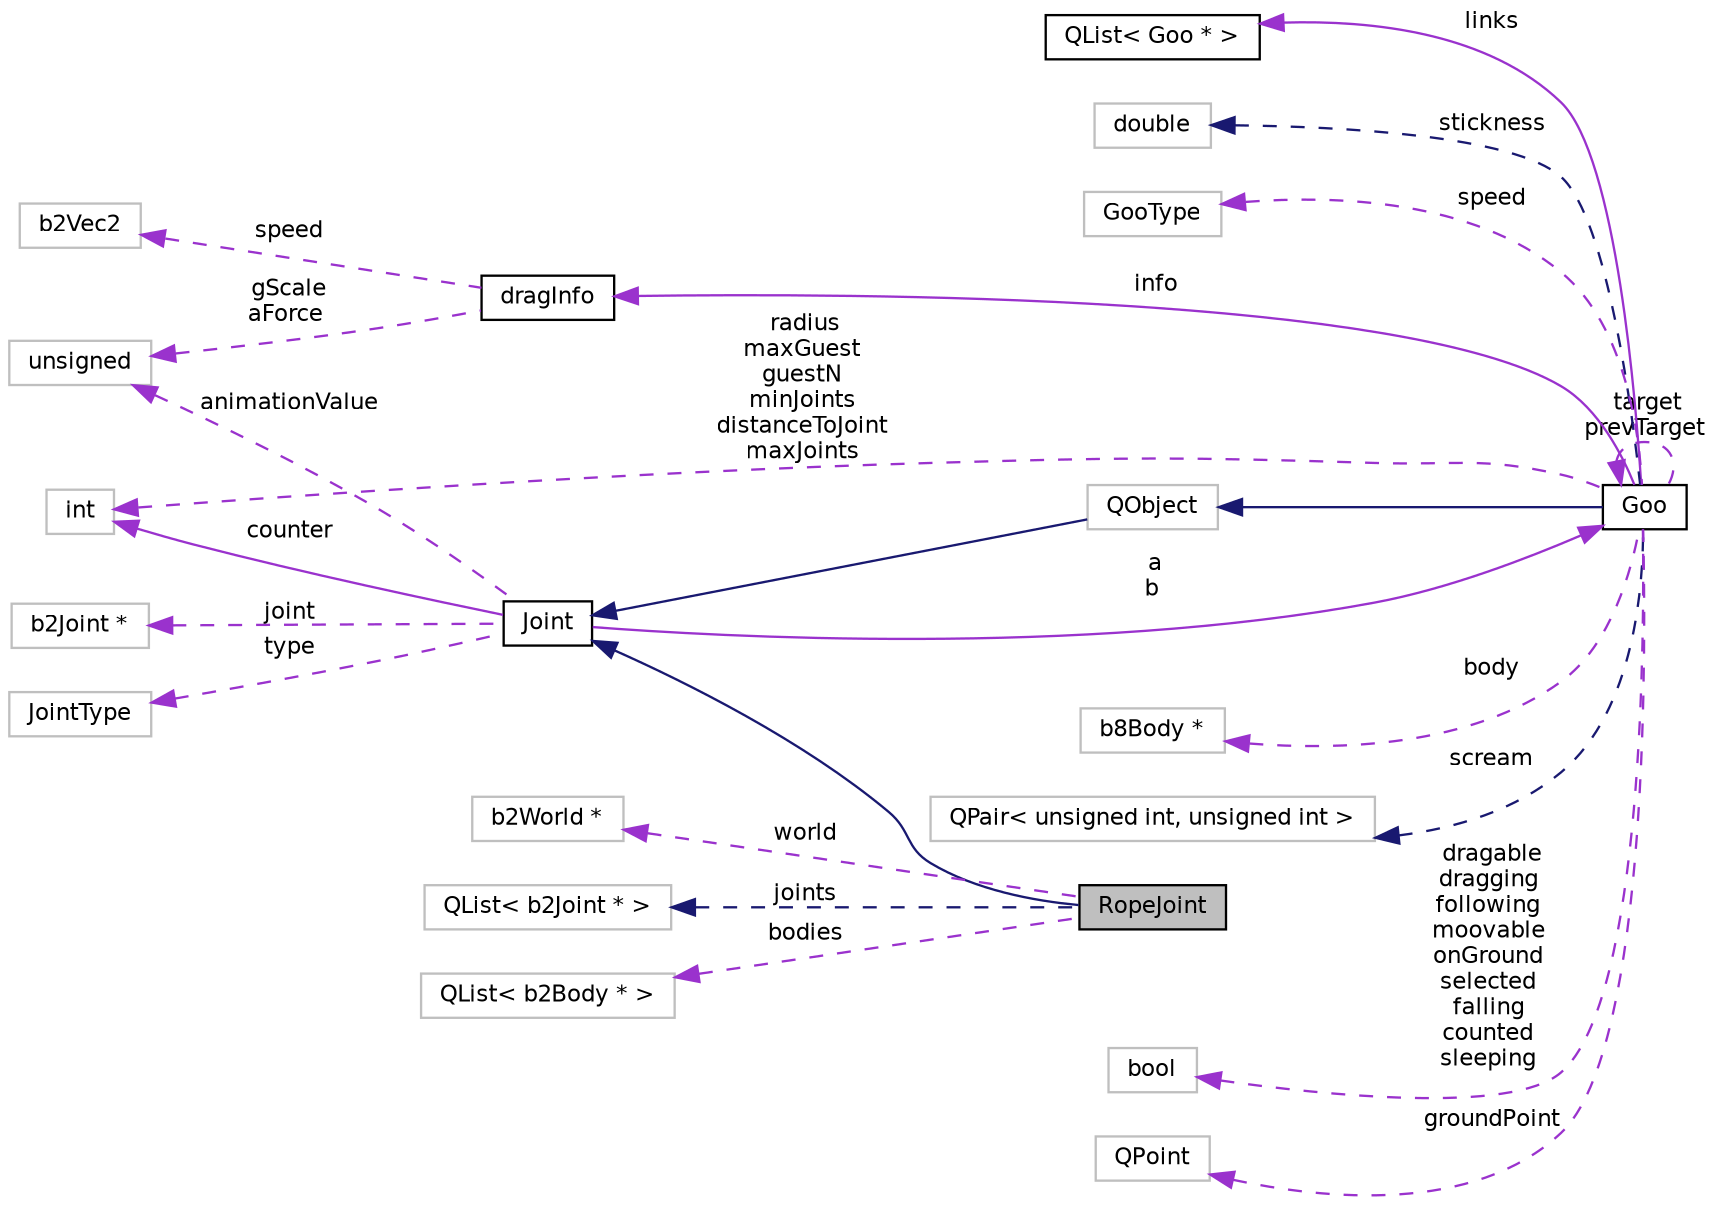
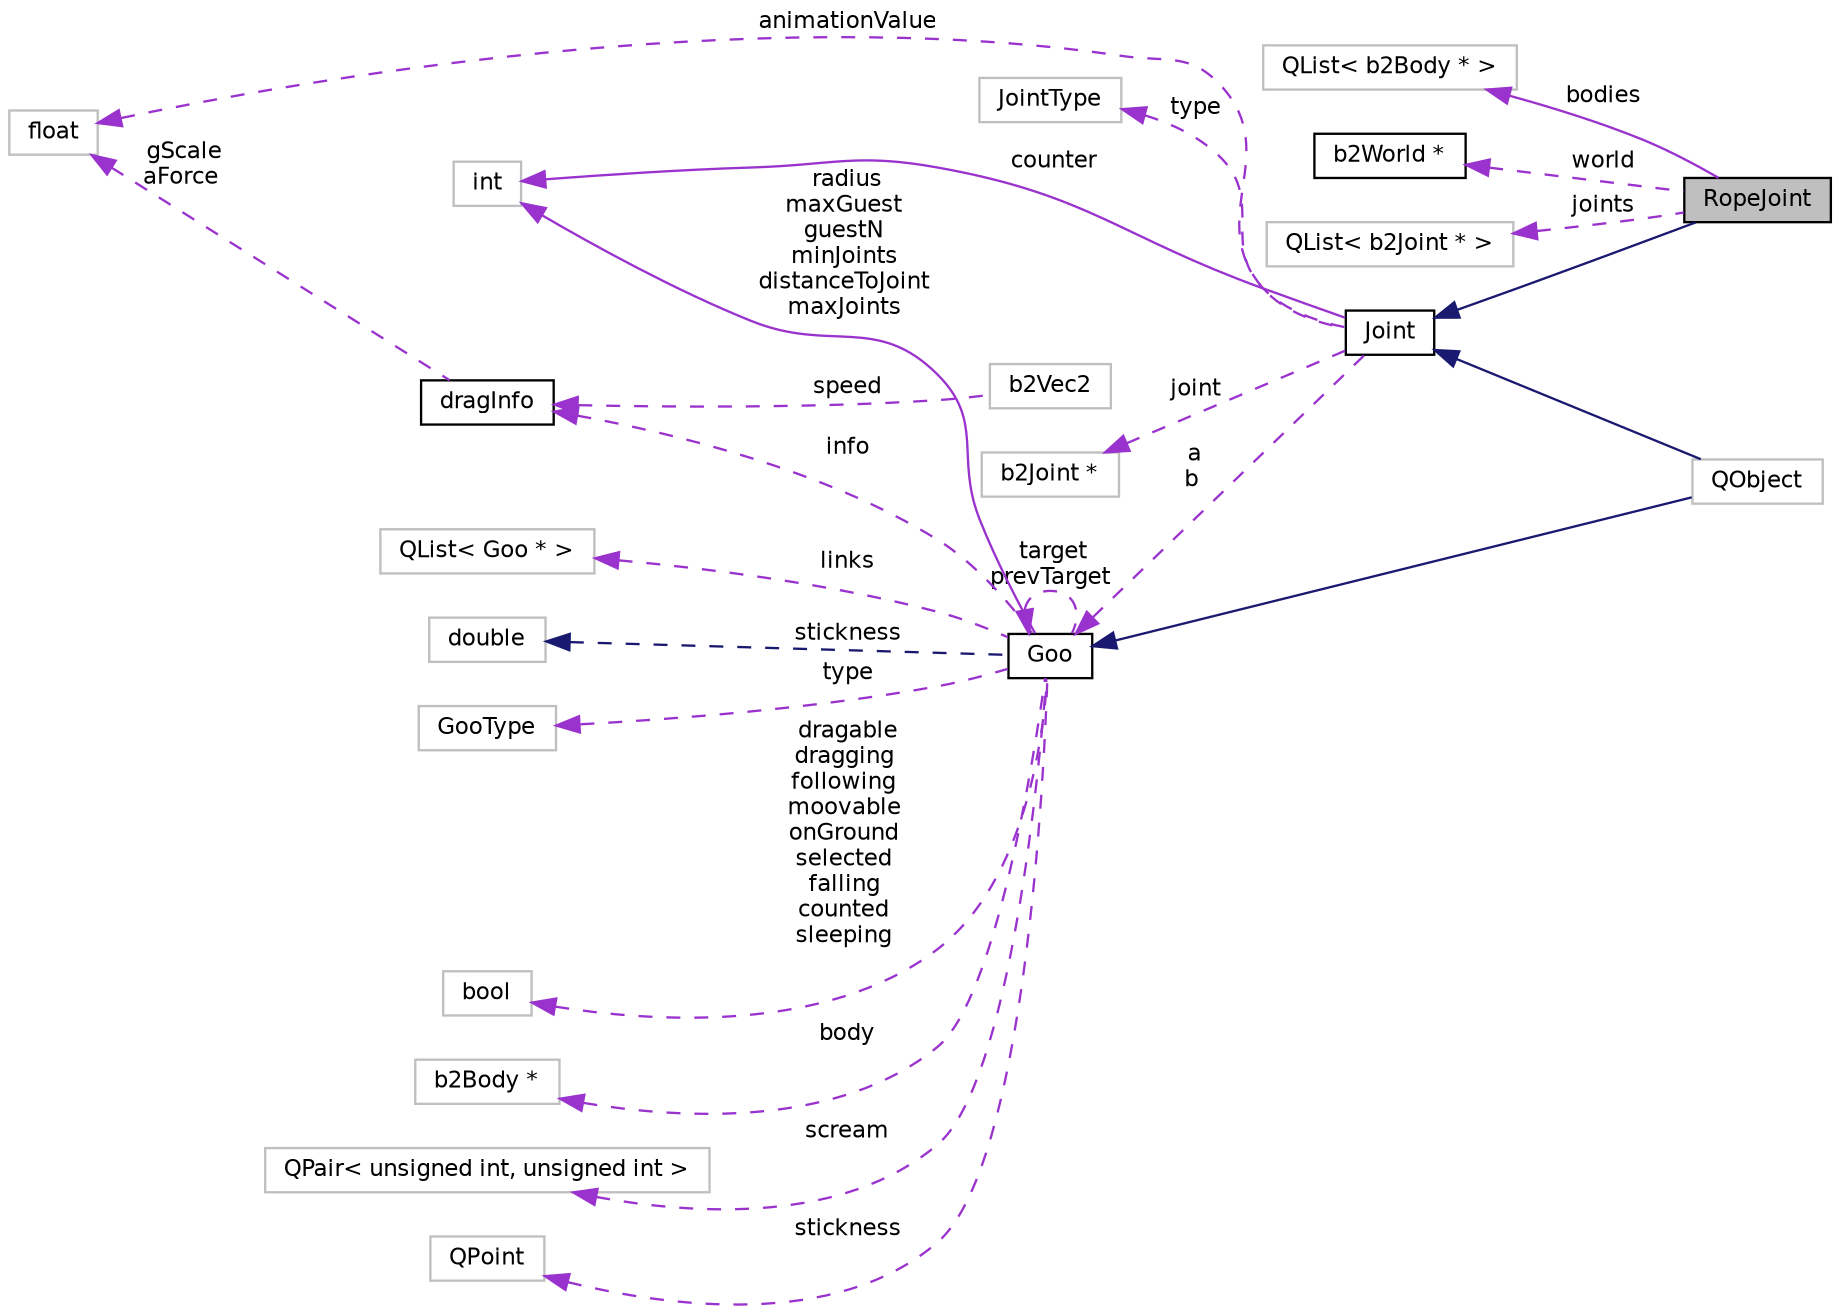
  digraph {
    rankdir=LR
    node [color=grey75 fillcolor=white fontname=Helvetica fontsize=10 shape=record style=filled]
    edge [color=darkorchid3 dir=back fontname=Helvetica fontsize=10 labelfontname=Helvetica labelfontsize=10 style=dashed]
    n1 [color=black fillcolor=grey75 fontcolor=black height=0.2 label=RopeJoint width=0.4]
    n2 [color=black height=0.2 label=Joint width=0.4]
    n3 [height=0.2 label=QObject width=0.4]
    n4 [color=black height=0.2 label=Goo width=0.4]
    n5 [height=0.2 label="b2Joint *" width=0.4]
-   n6 [color=black height=0.2 label="QList\< Goo * \>" width=0.4]
+   n6 [height=0.2 label="QList\< Goo * \>" width=0.4]
    n7 [height=0.2 label=double width=0.4]
    n8 [height=0.2 label=GooType width=0.4]
    n9 [color=black height=0.2 label=dragInfo width=0.4]
    n10 [height=0.2 label=b2Vec2 width=0.4]
-   n11 [height=0.2 label=unsigned width=0.4]
-   n12 [height=0.2 label="b8Body *" width=0.4]
+   n11 [height=0.2 label=float width=0.4]
+   n12 [height=0.2 label="b2Body *" width=0.4]
    n13 [height=0.2 label="QPair\< unsigned int, unsigned int \>" width=0.4]
    n14 [height=0.2 label=int width=0.4]
    n15 [height=0.2 label=bool width=0.4]
    n16 [height=0.2 label=QPoint width=0.4]
    n17 [height=0.2 label=JointType width=0.4]
-   n18 [height=0.2 label="b2World *" width=0.4]
+   n18 [color=black height=0.2 label="b2World *" width=0.4]
    n19 [height=0.2 label="QList\< b2Joint * \>" width=0.4]
    n20 [height=0.2 label="QList\< b2Body * \>" width=0.4]
    n2 -> n1 [color=midnightblue style=solid]
    n2 -> n3 [color=midnightblue style=solid]
-   n3 -> n4 [color=midnightblue style=solid]
-   n4 -> n2 [label=" a\nb" style=solid]
+   n4 -> n3 [color=midnightblue style=solid]
+   n4 -> n2 [label=" a\nb"]
    n4 -> n4 [label=" target\nprevTarget"]
    n5 -> n2 [label=" joint"]
-   n6 -> n4 [label=" links" style=solid]
+   n6 -> n4 [label=" links"]
    n7 -> n4 [color=midnightblue label=" stickness"]
-   n8 -> n4 [label=" speed"]
-   n9 -> n4 [label=" info" style=solid]
-   n10 -> n9 [label=" speed"]
+   n8 -> n4 [label=" type"]
+   n9 -> n4 [label=" info"]
+   n9 -> n10 [label=" speed"]
    n11 -> n2 [label=" animationValue"]
    n11 -> n9 [label=" gScale\naForce"]
    n12 -> n4 [label=" body"]
-   n13 -> n4 [color=midnightblue label=" scream"]
+   n13 -> n4 [label=" scream"]
    n14 -> n2 [label=" counter" style=solid]
-   n14 -> n4 [label=" radius\nmaxGuest\nguestN\nminJoints\ndistanceToJoint\nmaxJoints"]
+   n14 -> n4 [label=" radius\nmaxGuest\nguestN\nminJoints\ndistanceToJoint\nmaxJoints" style=solid]
    n15 -> n4 [label=" dragable\ndragging\nfollowing\nmoovable\nonGround\nselected\nfalling\ncounted\nsleeping"]
-   n16 -> n4 [label=" groundPoint"]
+   n16 -> n4 [label=" stickness"]
    n17 -> n2 [label=" type"]
    n18 -> n1 [label=" world"]
-   n19 -> n1 [color=midnightblue label=" joints"]
-   n20 -> n1 [label=" bodies"]
+   n19 -> n1 [label=" joints"]
+   n20 -> n1 [label=" bodies" style=solid]
  }
